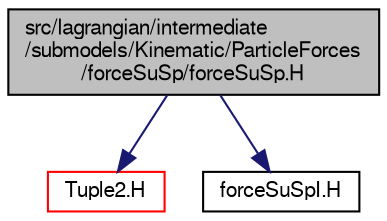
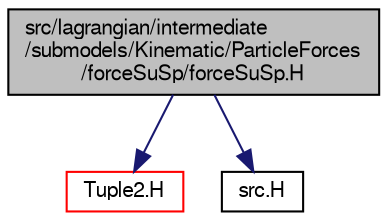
  digraph {
    node [color=black fontname=FreeSans fontsize=10 shape=record]
    edge [color=midnightblue fontname=FreeSans fontsize=10 labelfontname=FreeSans labelfontsize=10 style=solid]
    n1 [fillcolor=grey75 fontcolor=black height=0.2 label="src/lagrangian/intermediate\l/submodels/Kinematic/ParticleForces\l/forceSuSp/forceSuSp.H" style=filled width=0.4]
    n2 [color=red height=0.2 label="Tuple2.H" width=0.4]
-   n3 [height=0.2 label="forceSuSpI.H" width=0.4]
+   n3 [height=0.2 label="src.H" width=0.4]
    n1 -> n2
    n1 -> n3
  }
